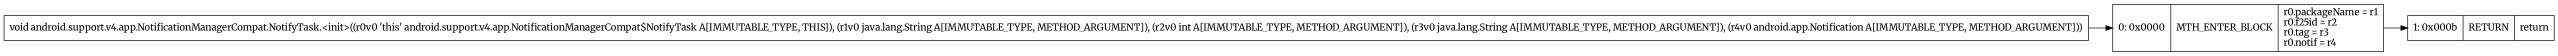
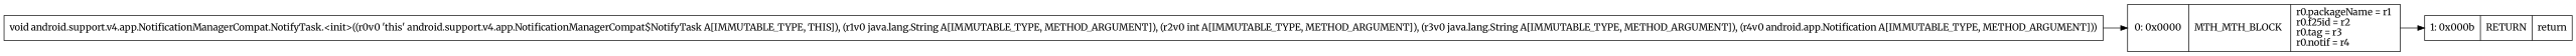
  digraph {
    rankdir=LR
    fontname=Merriweather
    node [shape=record fontname=Merriweather]
    edge [fontname=Merriweather]
-   n1 [label="{0\:\ 0x0000|MTH_ENTER_BLOCK\l|r0.packageName = r1\lr0.f25id = r2\lr0.tag = r3\lr0.notif = r4\l}"]
+   n1 [label="{0\:\ 0x0000|MTH_MTH_BLOCK\l|r0.packageName = r1\lr0.f25id = r2\lr0.tag = r3\lr0.notif = r4\l}"]
    n2 [label="{1\:\ 0x000b|RETURN\l|return\l}"]
    n3 [label="{void android.support.v4.app.NotificationManagerCompat.NotifyTask.\<init\>((r0v0 'this' android.support.v4.app.NotificationManagerCompat$NotifyTask A[IMMUTABLE_TYPE, THIS]), (r1v0 java.lang.String A[IMMUTABLE_TYPE, METHOD_ARGUMENT]), (r2v0 int A[IMMUTABLE_TYPE, METHOD_ARGUMENT]), (r3v0 java.lang.String A[IMMUTABLE_TYPE, METHOD_ARGUMENT]), (r4v0 android.app.Notification A[IMMUTABLE_TYPE, METHOD_ARGUMENT])) }"]
    n1 -> n2
    n3 -> n1
  }
